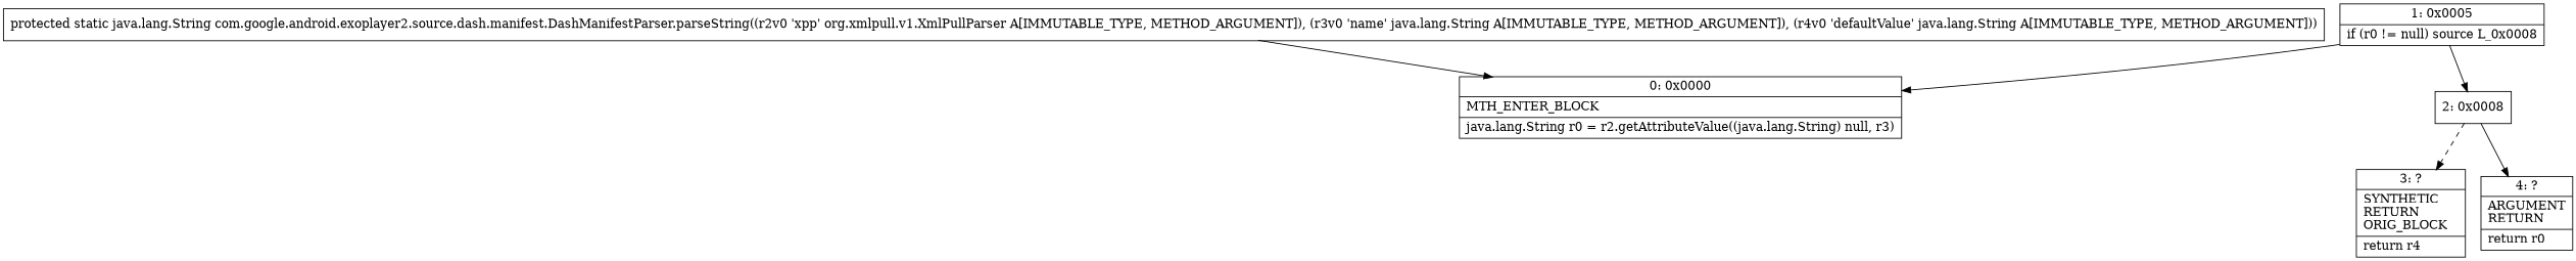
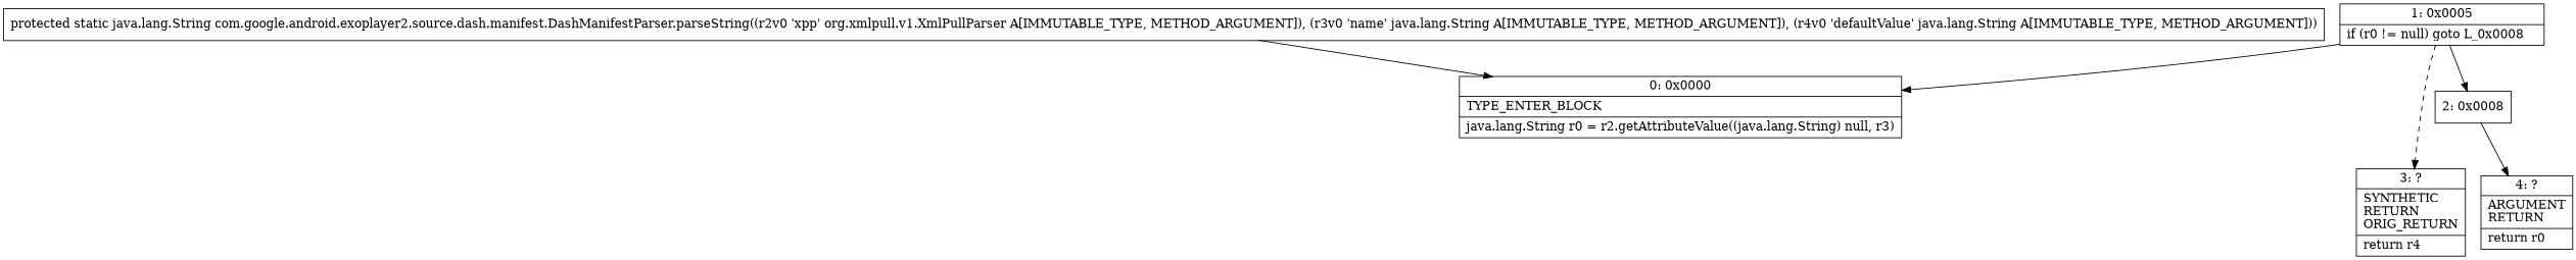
  digraph {
    fontname="DejaVu Serif"
    node [fontname="DejaVu Serif" shape=record]
    edge [fontname="DejaVu Serif"]
-   n1 [label="{0\:\ 0x0000|MTH_ENTER_BLOCK\l|java.lang.String r0 = r2.getAttributeValue((java.lang.String) null, r3)\l}"]
-   n2 [label="{1\:\ 0x0005|if (r0 != null) source L_0x0008\l}"]
+   n1 [label="{0\:\ 0x0000|TYPE_ENTER_BLOCK\l|java.lang.String r0 = r2.getAttributeValue((java.lang.String) null, r3)\l}"]
+   n2 [label="{1\:\ 0x0005|if (r0 != null) goto L_0x0008\l}"]
    n3 [label="{2\:\ 0x0008}"]
-   n4 [label="{3\:\ ?|SYNTHETIC\lRETURN\lORIG_BLOCK\l|return r4\l}"]
+   n4 [label="{3\:\ ?|SYNTHETIC\lRETURN\lORIG_RETURN\l|return r4\l}"]
    n5 [label="{4\:\ ?|ARGUMENT\lRETURN\l|return r0\l}"]
    n6 [label="{protected static java.lang.String com.google.android.exoplayer2.source.dash.manifest.DashManifestParser.parseString((r2v0 'xpp' org.xmlpull.v1.XmlPullParser A[IMMUTABLE_TYPE, METHOD_ARGUMENT]), (r3v0 'name' java.lang.String A[IMMUTABLE_TYPE, METHOD_ARGUMENT]), (r4v0 'defaultValue' java.lang.String A[IMMUTABLE_TYPE, METHOD_ARGUMENT])) }"]
    n2 -> n1
    n2 -> n3
-   n3 -> n4 [style=dashed]
+   n2 -> n4 [style=dashed]
    n3 -> n5
    n6 -> n1
  }
